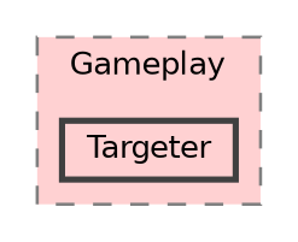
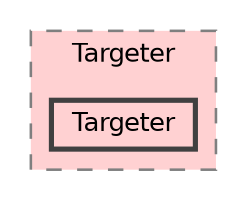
  digraph {
    compound=true
    n1 [color=grey25 fillcolor="#ffd1d2" fontname=Helvetica fontsize=10 height=0.2 label=Targeter shape=box style="filled,bold" width=0.4]
    subgraph cluster_1 {
      bgcolor="#ffd1d2"
      fontname=Helvetica
      fontsize=10
-     label=Gameplay
+     label=Targeter
      pencolor=grey50
      style="filled,dashed"
      n1
    }
  }
